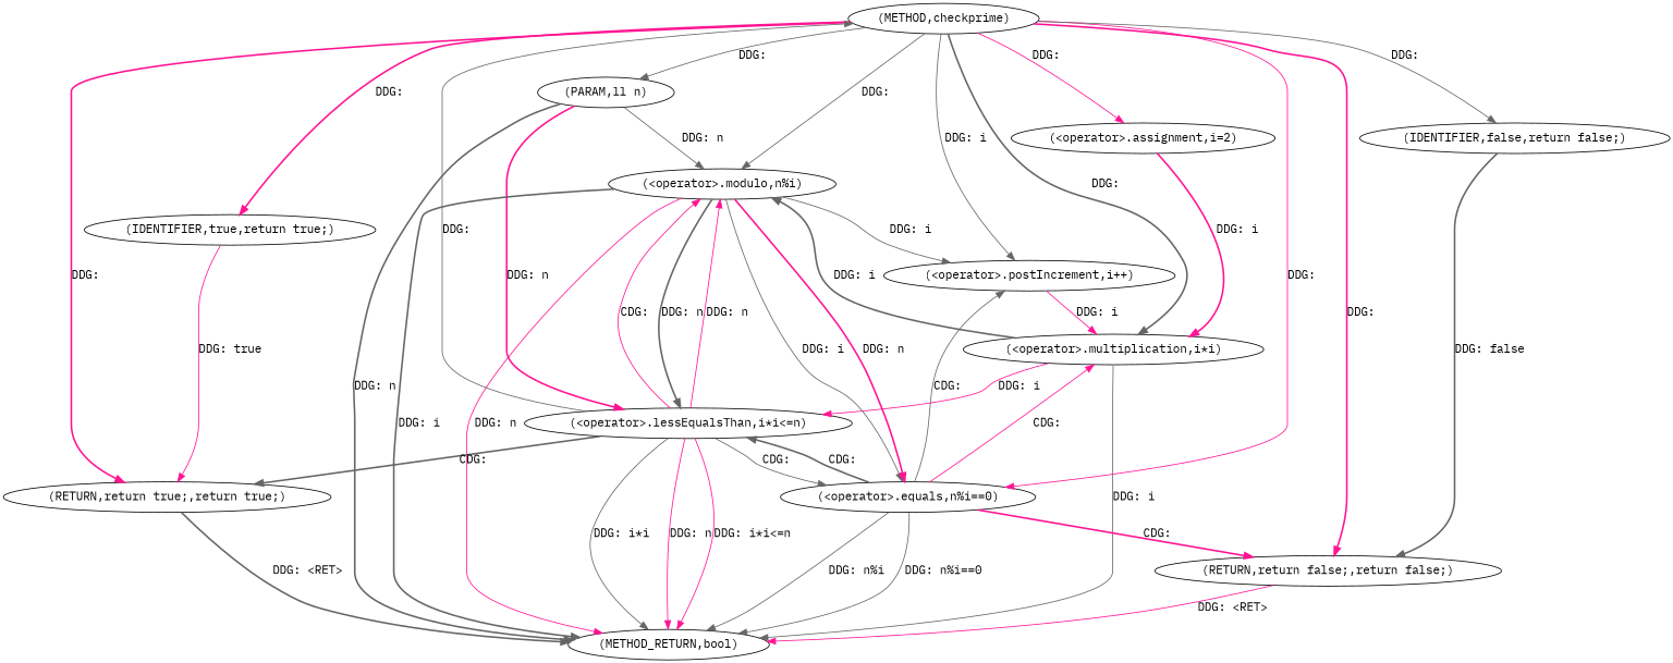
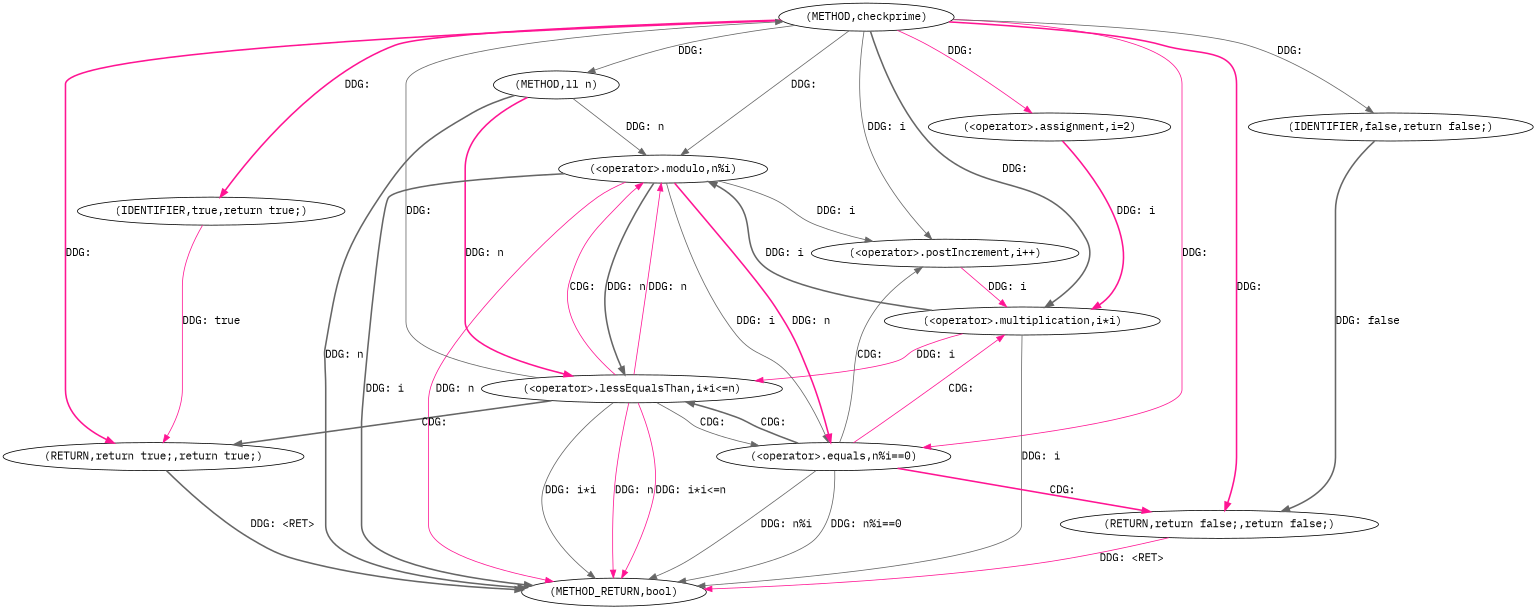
  digraph {
    fontname="IBM Plex Mono"
    node [fontname="IBM Plex Mono"]
    edge [color=gray40 fontname="IBM Plex Mono" style=solid]
    n1 [label="(METHOD,checkprime)"]
-   n2 [label="(PARAM,ll n)"]
+   n2 [label="(METHOD,ll n)"]
    n3 [label="(RETURN,return true;,return true;)"]
    n4 [label="(<operator>.assignment,i=2)"]
    n5 [label="(<operator>.postIncrement,i++)"]
    n6 [label="(IDENTIFIER,true,return true;)"]
    n7 [label="(<operator>.multiplication,i*i)"]
    n8 [label="(<operator>.equals,n%i==0)"]
    n9 [label="(RETURN,return false;,return false;)"]
    n10 [label="(IDENTIFIER,false,return false;)"]
    n11 [label="(<operator>.modulo,n%i)"]
    n12 [label="(<operator>.lessEqualsThan,i*i<=n)"]
    n13 [label="(METHOD_RETURN,bool)"]
    n1 -> n2 [label="DDG: "]
    n1 -> n3 [color=deeppink label="DDG: " style=bold]
    n1 -> n4 [color=deeppink label="DDG: "]
    n1 -> n5 [label="DDG: i"]
    n1 -> n6 [color=deeppink label="DDG: " style=bold]
    n1 -> n7 [label="DDG: " style=bold]
    n1 -> n8 [color=deeppink label="DDG: "]
    n1 -> n9 [color=deeppink label="DDG: " style=bold]
    n1 -> n10 [label="DDG: "]
    n1 -> n11 [label="DDG: "]
    n2 -> n11 [label="DDG: n"]
    n2 -> n12 [color=deeppink label="DDG: n" style=bold]
    n2 -> n13 [label="DDG: n" style=bold]
    n3 -> n13 [label="DDG: <RET>" style=bold]
    n4 -> n7 [color=deeppink label="DDG: i" style=bold]
    n5 -> n7 [color=deeppink label="DDG: i"]
    n6 -> n3 [color=deeppink label="DDG: true"]
    n7 -> n11 [label="DDG: i" style=bold]
    n7 -> n12 [color=deeppink label="DDG: i"]
    n7 -> n13 [label="DDG: i"]
    n8 -> n5 [label="CDG: "]
    n8 -> n7 [color=deeppink label="CDG: "]
    n8 -> n9 [color=deeppink label="CDG: " style=bold]
    n8 -> n12 [label="CDG: " style=bold]
    n8 -> n13 [label="DDG: n%i"]
    n8 -> n13 [label="DDG: n%i==0"]
    n9 -> n13 [color=deeppink label="DDG: <RET>"]
    n10 -> n9 [label="DDG: false" style=bold]
    n11 -> n5 [label="DDG: i"]
    n11 -> n8 [label="DDG: i"]
    n11 -> n8 [color=deeppink label="DDG: n" style=bold]
    n11 -> n12 [label="DDG: n" style=bold]
    n11 -> n13 [color=deeppink label="DDG: n"]
    n11 -> n13 [label="DDG: i" style=bold]
    n12 -> n1 [label="DDG: "]
    n12 -> n3 [label="CDG: " style=bold]
    n12 -> n8 [label="CDG: "]
    n12 -> n11 [color=deeppink label="DDG: n"]
    n12 -> n11 [color=deeppink label="CDG: "]
    n12 -> n13 [label="DDG: i*i"]
    n12 -> n13 [color=deeppink label="DDG: n"]
    n12 -> n13 [color=deeppink label="DDG: i*i<=n"]
  }
